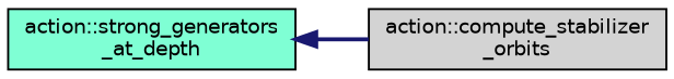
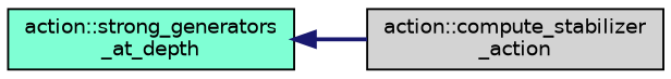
  digraph {
    rankdir=LR
    node [color=black fontname=Helvetica fontsize=10 shape=record style=filled]
    n1 [fillcolor=aquamarine fontcolor=black height=0.2 label="action::strong_generators\l_at_depth" width=0.4]
-   n2 [fillcolor=lightgrey height=0.2 label="action::compute_stabilizer\l_orbits" width=0.4]
+   n2 [fillcolor=lightgrey height=0.2 label="action::compute_stabilizer\l_action" width=0.4]
    n1 -> n2 [color=midnightblue dir=back fontname=Helvetica fontsize=10 labelfontname=Helvetica labelfontsize=10 style=bold]
  }
